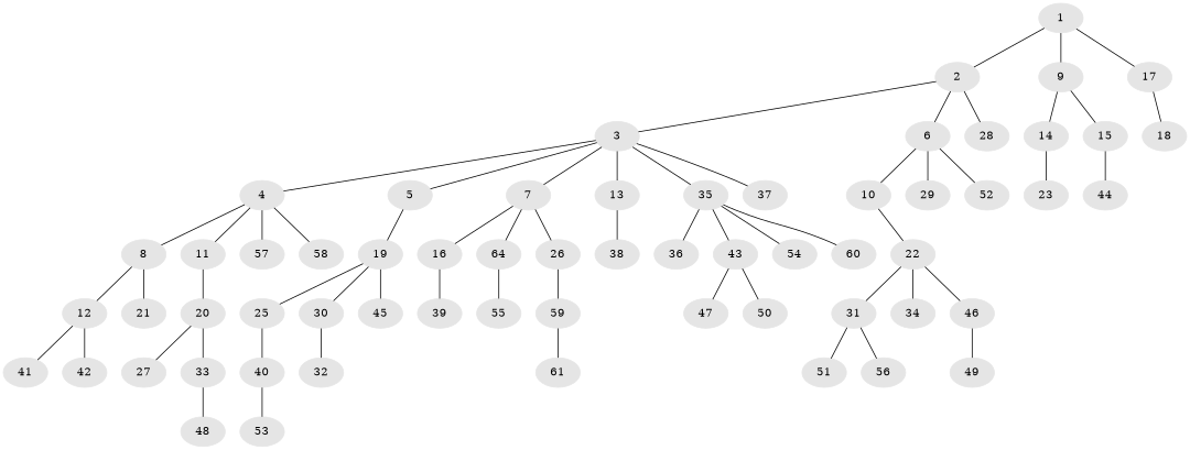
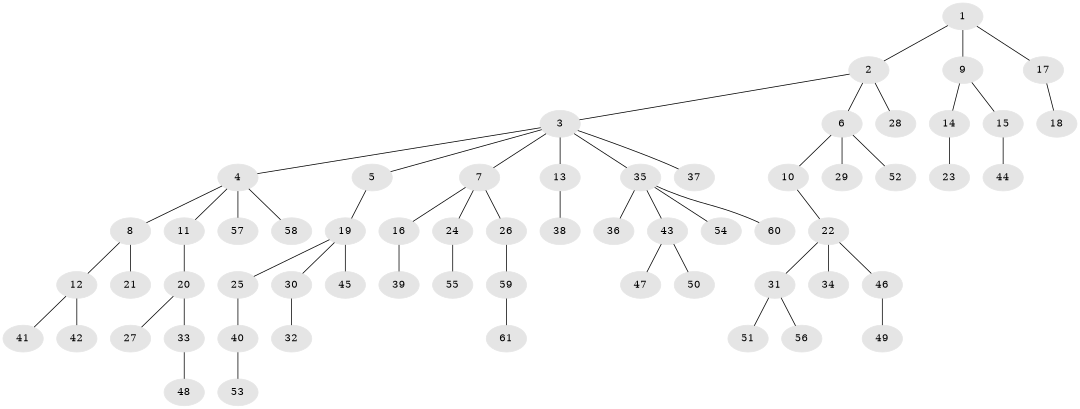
  graph {
    node [color=gray90 style=filled]
    1
    2
    9
    17
    3
    6
    28
    14
    15
    18
    4
    5
    7
    13
    35
    37
    10
    29
    52
    8
    11
    57
    58
    19
    16
-   24 [label=64]
+   24
    26
    38
    36
    43
    54
    60
    12
    21
    20
    25
    30
    45
    22
    39
    55
    59
    41
    42
    23
    44
    31
    34
    46
    27
    33
    40
    32
    48
    51
    56
    49
    53
    61
    47
    50
    1 -- 2
    1 -- 9
    1 -- 17
    2 -- 3
    2 -- 6
    2 -- 28
    9 -- 14
    9 -- 15
    17 -- 18
    3 -- 4
    3 -- 5
    3 -- 7
    3 -- 13
    3 -- 35
    3 -- 37
    6 -- 10
    6 -- 29
    6 -- 52
    14 -- 23
    15 -- 44
    4 -- 8
    4 -- 11
    4 -- 57
    4 -- 58
    5 -- 19
    7 -- 16
    7 -- 24
    7 -- 26
    13 -- 38
    35 -- 36
    35 -- 43
    35 -- 54
    35 -- 60
    10 -- 22
    8 -- 12
    8 -- 21
    11 -- 20
    19 -- 25
    19 -- 30
    19 -- 45
    16 -- 39
    24 -- 55
    26 -- 59
    43 -- 47
    43 -- 50
    12 -- 41
    12 -- 42
    20 -- 27
    20 -- 33
    25 -- 40
    30 -- 32
    22 -- 31
    22 -- 34
    22 -- 46
    59 -- 61
    31 -- 51
    31 -- 56
    46 -- 49
    33 -- 48
    40 -- 53
  }
